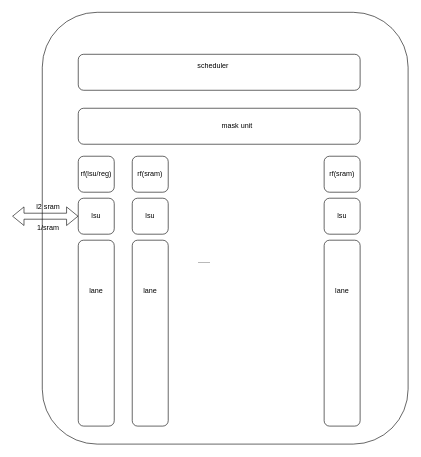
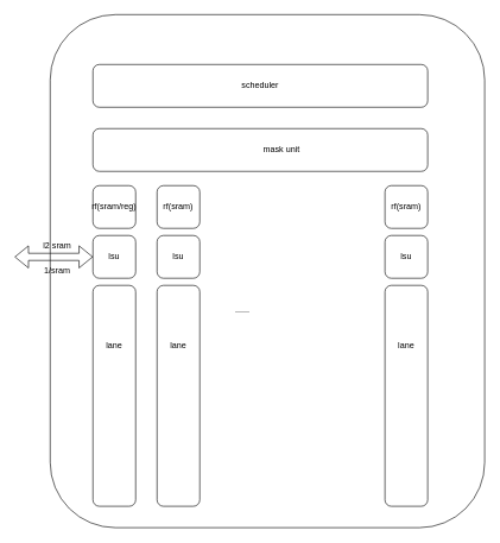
  <mxCell id="0" />
  <mxCell id="1" parent="0" />
  <mxCell id="2" value="" style="rounded=1;whiteSpace=wrap;html=1;" parent="1" vertex="1"><mxGeometry x="70" y="20" width="610" height="720" as="geometry" /></mxCell>
  <mxCell id="3" value="" style="rounded=1;whiteSpace=wrap;html=1;" parent="1" vertex="1"><mxGeometry x="130" y="90" width="470" height="60" as="geometry" /></mxCell>
- <mxCell id="4" value="scheduler" style="text;html=1;strokeColor=none;fillColor=none;align=center;verticalAlign=middle;whiteSpace=wrap;rounded=0;" parent="1" vertex="1"><mxGeometry x="325" y="95" width="60" height="30" as="geometry" /></mxCell>
+ <mxCell id="4" value="scheduler" style="text;html=1;strokeColor=none;fillColor=none;align=center;verticalAlign=middle;whiteSpace=wrap;rounded=0;" parent="1" vertex="1"><mxGeometry x="335" y="105" width="60" height="30" as="geometry" /></mxCell>
  <mxCell id="5" value="" style="rounded=1;whiteSpace=wrap;html=1;" parent="1" vertex="1"><mxGeometry x="130" y="180" width="470" height="60" as="geometry" /></mxCell>
  <mxCell id="6" value="mask unit" style="text;html=1;strokeColor=none;fillColor=none;align=center;verticalAlign=middle;whiteSpace=wrap;rounded=0;" parent="1" vertex="1"><mxGeometry x="365" y="195" width="60" height="30" as="geometry" /></mxCell>
  <mxCell id="7" value="" style="rounded=1;whiteSpace=wrap;html=1;" parent="1" vertex="1"><mxGeometry x="130" y="400" width="60" height="310" as="geometry" /></mxCell>
  <mxCell id="8" value="lane" style="text;html=1;strokeColor=none;fillColor=none;align=center;verticalAlign=middle;whiteSpace=wrap;rounded=0;" parent="1" vertex="1"><mxGeometry x="130" y="470" width="60" height="30" as="geometry" /></mxCell>
  <mxCell id="9" value="" style="rounded=1;whiteSpace=wrap;html=1;" parent="1" vertex="1"><mxGeometry x="130" y="260" width="60" height="60" as="geometry" /></mxCell>
- <mxCell id="10" value="rf(lsu/reg)" style="text;html=1;strokeColor=none;fillColor=none;align=center;verticalAlign=middle;whiteSpace=wrap;rounded=0;" parent="1" vertex="1"><mxGeometry x="130" y="275" width="60" height="30" as="geometry" /></mxCell>
+ <mxCell id="10" value="rf(sram/reg)" style="text;html=1;strokeColor=none;fillColor=none;align=center;verticalAlign=middle;whiteSpace=wrap;rounded=0;" parent="1" vertex="1"><mxGeometry x="130" y="275" width="60" height="30" as="geometry" /></mxCell>
  <mxCell id="11" value="......" style="text;html=1;strokeColor=none;fillColor=none;align=center;verticalAlign=middle;whiteSpace=wrap;rounded=0;" parent="1" vertex="1"><mxGeometry x="310" y="420" width="60" height="30" as="geometry" /></mxCell>
  <mxCell id="12" value="" style="rounded=1;whiteSpace=wrap;html=1;" parent="1" vertex="1"><mxGeometry x="130" y="330" width="60" height="60" as="geometry" /></mxCell>
  <mxCell id="13" value="lsu" style="text;html=1;strokeColor=none;fillColor=none;align=center;verticalAlign=middle;whiteSpace=wrap;rounded=0;" parent="1" vertex="1"><mxGeometry x="130" y="345" width="60" height="30" as="geometry" /></mxCell>
  <mxCell id="14" value="" style="rounded=1;whiteSpace=wrap;html=1;" parent="1" vertex="1"><mxGeometry x="540" y="400" width="60" height="310" as="geometry" /></mxCell>
  <mxCell id="15" value="lane" style="text;html=1;strokeColor=none;fillColor=none;align=center;verticalAlign=middle;whiteSpace=wrap;rounded=0;" parent="1" vertex="1"><mxGeometry x="540" y="470" width="60" height="30" as="geometry" /></mxCell>
  <mxCell id="16" value="" style="rounded=1;whiteSpace=wrap;html=1;" parent="1" vertex="1"><mxGeometry x="540" y="260" width="60" height="60" as="geometry" /></mxCell>
  <mxCell id="17" value="rf(sram)" style="text;html=1;strokeColor=none;fillColor=none;align=center;verticalAlign=middle;whiteSpace=wrap;rounded=0;" parent="1" vertex="1"><mxGeometry x="540" y="275" width="60" height="30" as="geometry" /></mxCell>
  <mxCell id="18" value="" style="rounded=1;whiteSpace=wrap;html=1;" parent="1" vertex="1"><mxGeometry x="540" y="330" width="60" height="60" as="geometry" /></mxCell>
  <mxCell id="19" value="lsu" style="text;html=1;strokeColor=none;fillColor=none;align=center;verticalAlign=middle;whiteSpace=wrap;rounded=0;" parent="1" vertex="1"><mxGeometry x="540" y="345" width="60" height="30" as="geometry" /></mxCell>
  <mxCell id="20" value="" style="shape=flexArrow;endArrow=classic;startArrow=classic;html=1;rounded=0;entryX=0;entryY=0.5;entryDx=0;entryDy=0;" parent="1" target="13" edge="1"><mxGeometry width="100" height="100" relative="1" as="geometry"><mxPoint x="20" y="360" as="sourcePoint" /><mxPoint x="440" y="350" as="targetPoint" /></mxGeometry></mxCell>
  <mxCell id="21" value="l2 sram" style="text;html=1;strokeColor=none;fillColor=none;align=center;verticalAlign=middle;whiteSpace=wrap;rounded=0;" parent="1" vertex="1"><mxGeometry x="50" y="330" width="60" height="30" as="geometry" /></mxCell>
  <mxCell id="22" value="1/sram" style="text;html=1;strokeColor=none;fillColor=none;align=center;verticalAlign=middle;whiteSpace=wrap;rounded=0;" parent="1" vertex="1"><mxGeometry x="50" y="365" width="60" height="30" as="geometry" /></mxCell>
  <mxCell id="23" value="" style="rounded=1;whiteSpace=wrap;html=1;" parent="1" vertex="1"><mxGeometry x="220" y="400" width="60" height="310" as="geometry" /></mxCell>
  <mxCell id="24" value="lane" style="text;html=1;strokeColor=none;fillColor=none;align=center;verticalAlign=middle;whiteSpace=wrap;rounded=0;" parent="1" vertex="1"><mxGeometry x="220" y="470" width="60" height="30" as="geometry" /></mxCell>
  <mxCell id="25" value="" style="rounded=1;whiteSpace=wrap;html=1;" parent="1" vertex="1"><mxGeometry x="220" y="260" width="60" height="60" as="geometry" /></mxCell>
  <mxCell id="26" value="rf(sram)" style="text;html=1;strokeColor=none;fillColor=none;align=center;verticalAlign=middle;whiteSpace=wrap;rounded=0;" parent="1" vertex="1"><mxGeometry x="220" y="275" width="60" height="30" as="geometry" /></mxCell>
  <mxCell id="27" value="" style="rounded=1;whiteSpace=wrap;html=1;" parent="1" vertex="1"><mxGeometry x="220" y="330" width="60" height="60" as="geometry" /></mxCell>
  <mxCell id="28" value="lsu" style="text;html=1;strokeColor=none;fillColor=none;align=center;verticalAlign=middle;whiteSpace=wrap;rounded=0;" parent="1" vertex="1"><mxGeometry x="220" y="345" width="60" height="30" as="geometry" /></mxCell>
